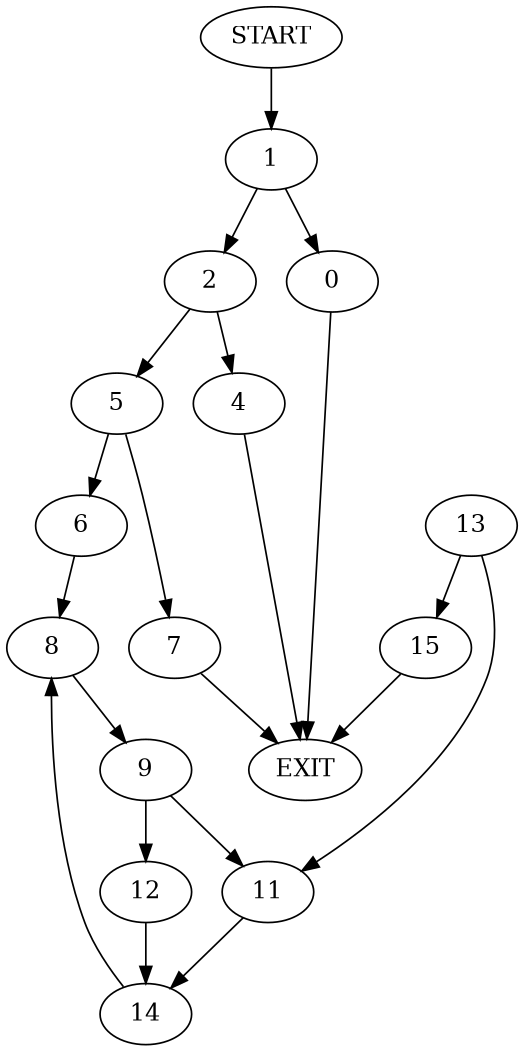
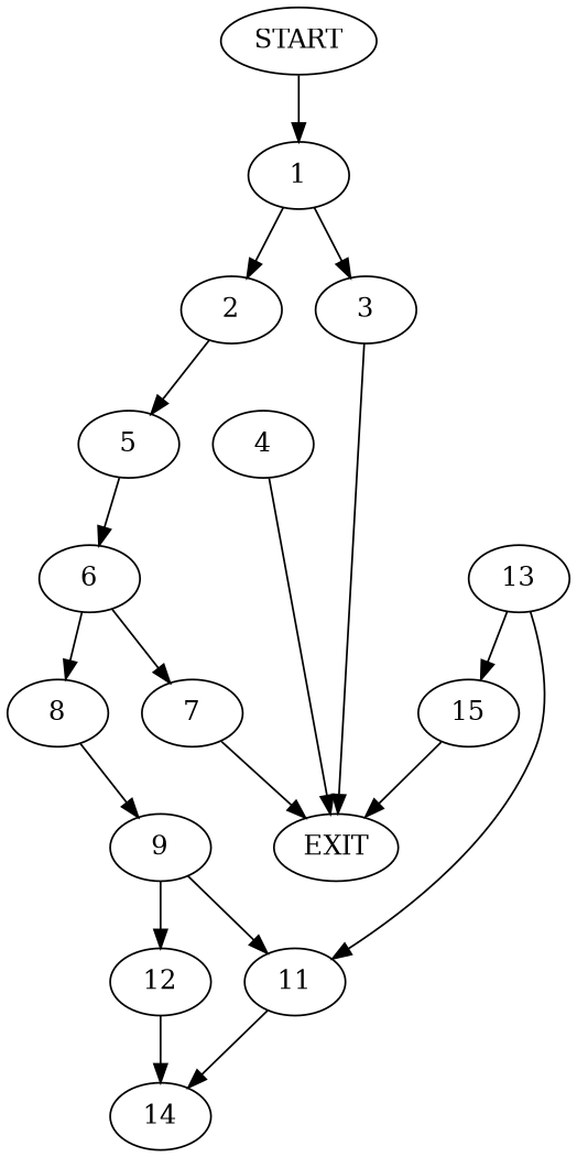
  digraph {
    n1 [label=START]
    1
    2
-   3 [label=0]
+   3
    n5 [label=EXIT]
    4
    5
    6
    7
    8
    9
    11
    12
    14
    13
    15
    n1 -> 1
    1 -> 2
    1 -> 3
-   2 -> 4
    2 -> 5
    3 -> n5
    4 -> n5
    5 -> 6
-   5 -> 7
+   6 -> 7
    6 -> 8
    7 -> n5
    8 -> 9
    9 -> 11
    9 -> 12
    11 -> 14
    12 -> 14
-   14 -> 8
    13 -> 11
    13 -> 15
    15 -> n5
  }
